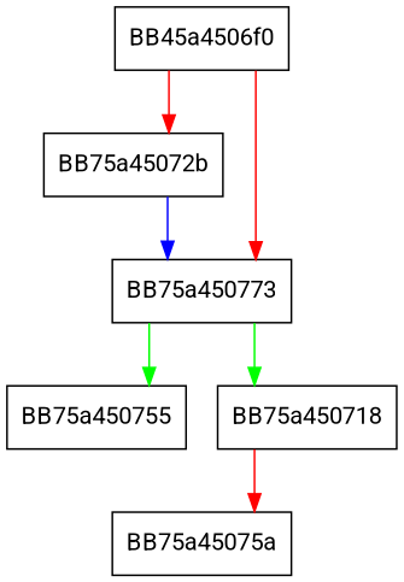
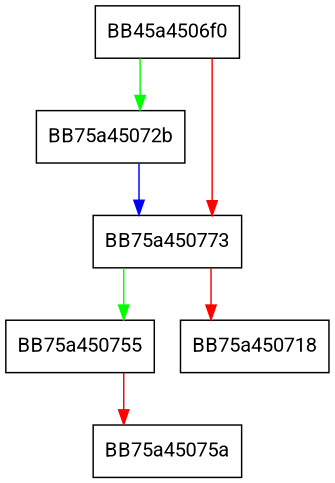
  digraph {
    fontname=Roboto
    splines=ortho
    node [fontname=Roboto shape=box]
    edge [color=red fontname=Roboto]
    n1 [label=BB45a4506f0]
    BB75a45072b
    n3 [label=BB75a450773]
    BB75a450755
    BB75a450718
    BB75a45075a
-   n1 -> BB75a45072b
+   n1 -> BB75a45072b [color=green]
    n1 -> n3
    BB75a45072b -> n3 [color=blue]
    n3 -> BB75a450755 [color=green]
-   n3 -> BB75a450718 [color=green]
-   BB75a450718 -> BB75a45075a
+   n3 -> BB75a450718
+   BB75a450755 -> BB75a45075a
  }
